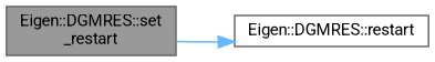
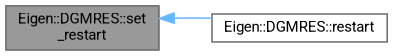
  digraph {
    rankdir=LR
    fontname=Roboto
    node [fontname=Roboto fontsize=10 shape=box style=filled]
    n1 [color=gray40 fillcolor=grey60 fontcolor=black height=0.2 label="Eigen::DGMRES::set\l_restart" width=0.4]
    n2 [color=grey40 fillcolor=white height=0.2 label="Eigen::DGMRES::restart" width=0.4]
-   n1 -> n2 [color=steelblue1 fontname=Roboto fontsize=10 labelfontname=Helvetica labelfontsize=10 style=solid]
+   n2 -> n1 [color=steelblue1 fontname=Roboto fontsize=10 labelfontname=Helvetica labelfontsize=10 style=solid]
  }
